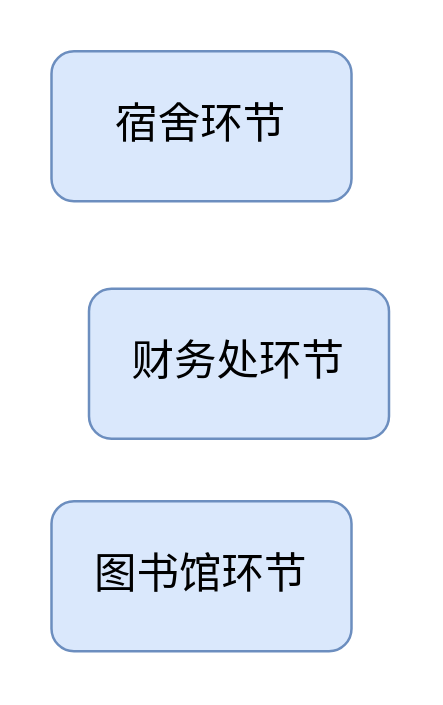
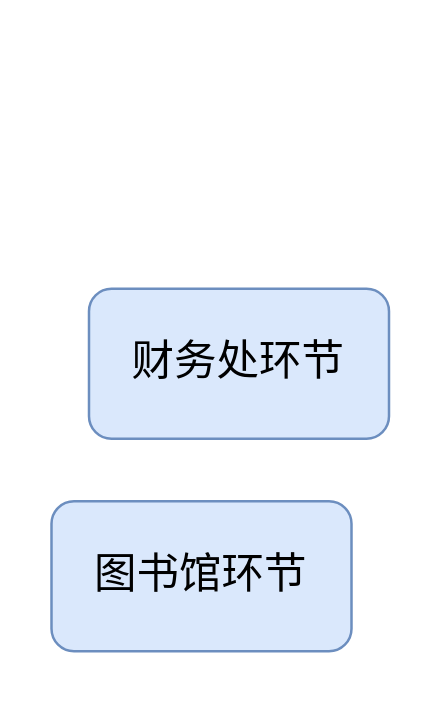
  <mxCell id="0" />
  <mxCell id="1" parent="0" />
- <mxCell id="2" value="宿舍环节" style="rounded=1;whiteSpace=wrap;html=1;fillColor=#dae8fc;strokeColor=#6c8ebf;fontSize=17;" vertex="1" parent="1"><mxGeometry x="20" y="20" width="120" height="60" as="geometry" /></mxCell>
  <mxCell id="3" value="财务处环节" style="rounded=1;whiteSpace=wrap;html=1;fillColor=#dae8fc;strokeColor=#6c8ebf;fontSize=17;" vertex="1" parent="1"><mxGeometry x="35" y="115" width="120" height="60" as="geometry" /></mxCell>
  <mxCell id="4" value="图书馆环节" style="rounded=1;whiteSpace=wrap;html=1;fillColor=#dae8fc;strokeColor=#6c8ebf;fontSize=17;" vertex="1" parent="1"><mxGeometry x="20" y="200" width="120" height="60" as="geometry" /></mxCell>
